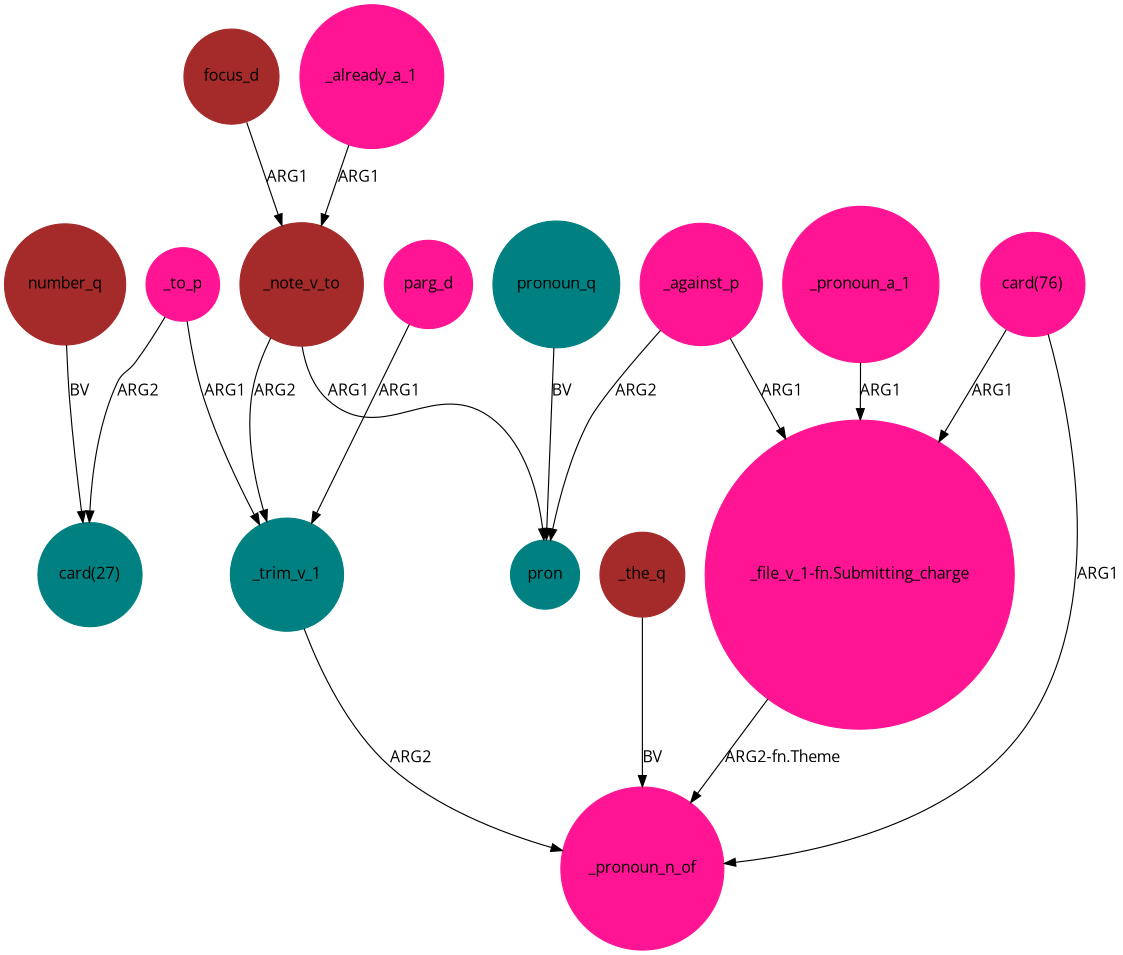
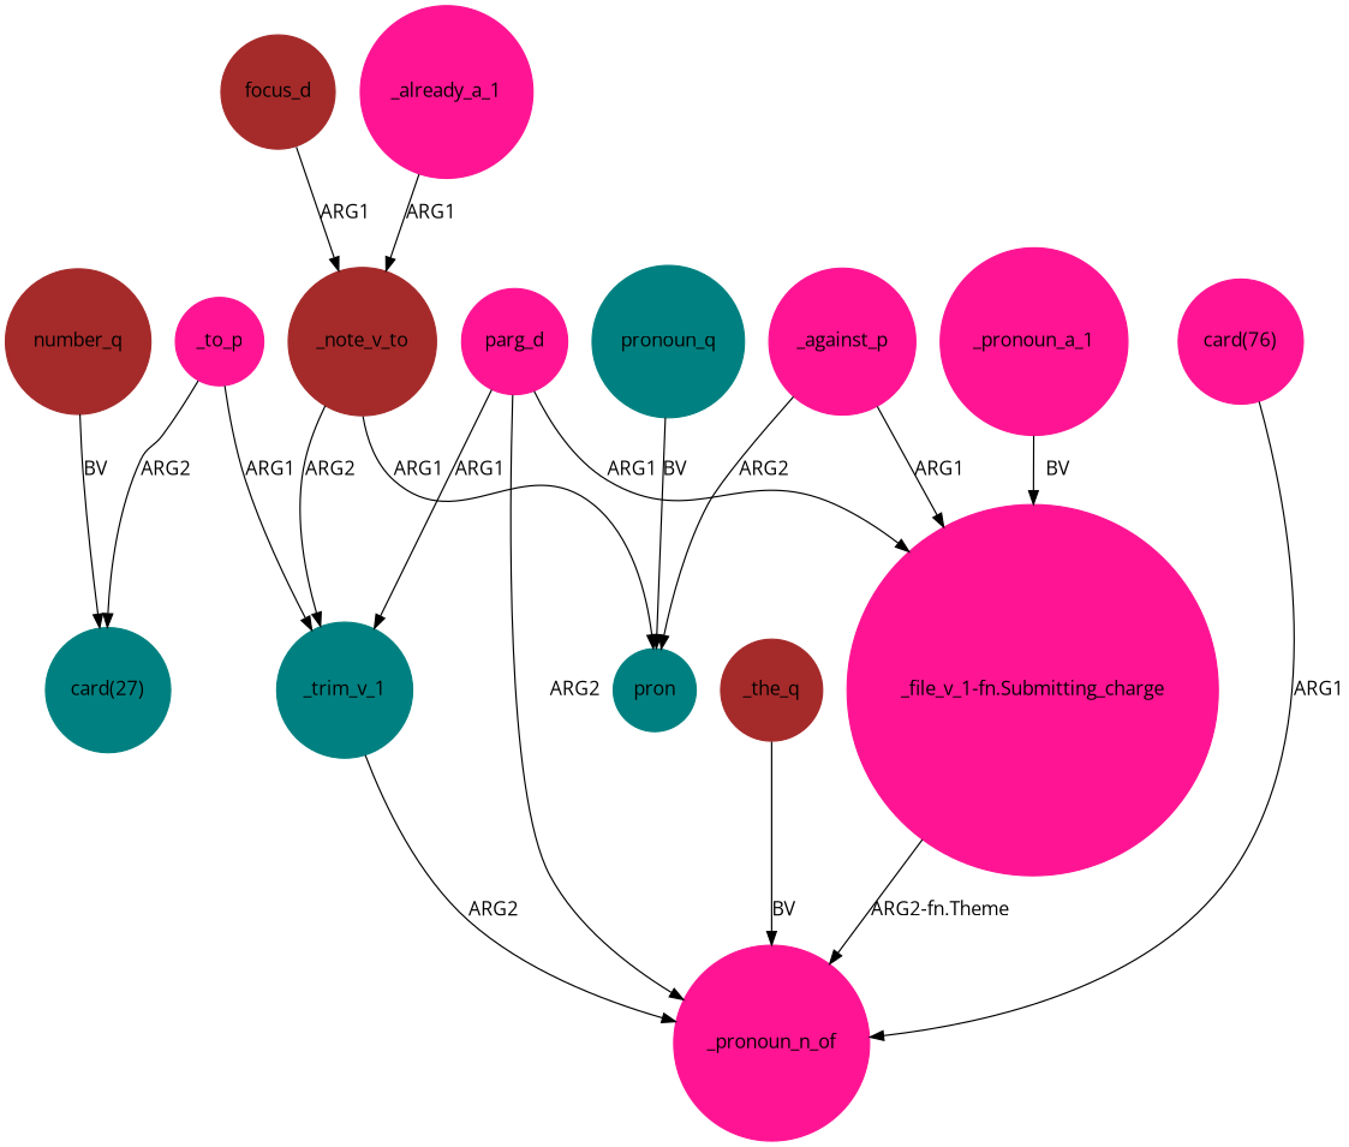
  digraph {
    fontname="Open Sans"
    node [color=deeppink fontname="Open Sans" shape=circle style=filled]
    edge [fontname="Open Sans"]
    _trim_v_1 [color=teal]
    parg_d
    n3 [label=_pronoun_n_of]
    n4 [label="_file_v_1-fn.Submitting_charge"]
    _note_v_to [color=brown]
    pron [color=teal]
    _to_p
    "card(27)" [color=teal]
    _against_p
    n10 [label=_pronoun_a_1]
    number_q [color=brown]
    "card(76)"
    _the_q [color=brown]
    focus_d [color=brown]
    _already_a_1
    pronoun_q [color=teal]
    _trim_v_1 -> n3 [label=ARG2]
    parg_d -> _trim_v_1 [label=ARG1]
-   "card(76)" -> n4 [label=ARG1]
+   parg_d -> n3 [label=ARG2]
+   parg_d -> n4 [label=ARG1]
    n4 -> n3 [label="ARG2-fn.Theme"]
    _note_v_to -> _trim_v_1 [label=ARG2]
    _note_v_to -> pron [label=ARG1]
    _to_p -> _trim_v_1 [label=ARG1]
    _to_p -> "card(27)" [label=ARG2]
    _against_p -> n4 [label=ARG1]
    _against_p -> pron [label=ARG2]
-   n10 -> n4 [label=ARG1]
+   n10 -> n4 [label=BV]
    number_q -> "card(27)" [label=BV]
    "card(76)" -> n3 [label=ARG1]
    _the_q -> n3 [label=BV]
    focus_d -> _note_v_to [label=ARG1]
    _already_a_1 -> _note_v_to [label=ARG1]
    pronoun_q -> pron [label=BV]
  }
